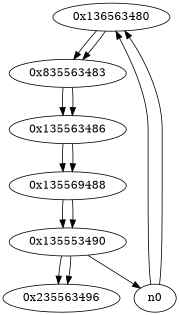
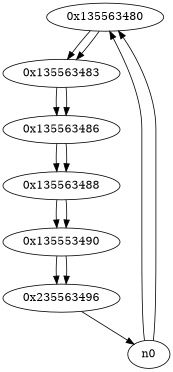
  digraph {
-   n1 [label="0x136563480"]
-   n2 [label="0x835563483"]
+   n1 [label="0x135563480"]
+   n2 [label="0x135563483"]
    n3 [label="0x135563486"]
-   n4 [label="0x135569488"]
+   n4 [label="0x135563488"]
    n5 [label="0x135553490"]
    n6 [label="0x235563496"]
    n0
    n1 -> n2
    n1 -> n2
    n2 -> n3
    n2 -> n3
    n3 -> n4
    n3 -> n4
    n4 -> n5
    n4 -> n5
    n5 -> n6
    n5 -> n6
-   n5 -> n0
+   n6 -> n0
    n0 -> n1
    n0 -> n1
  }
